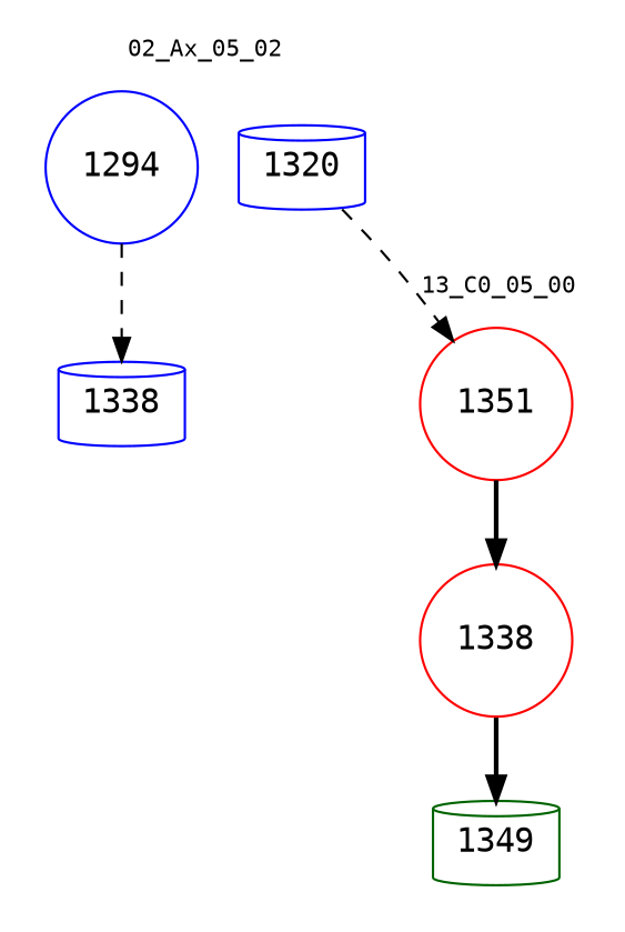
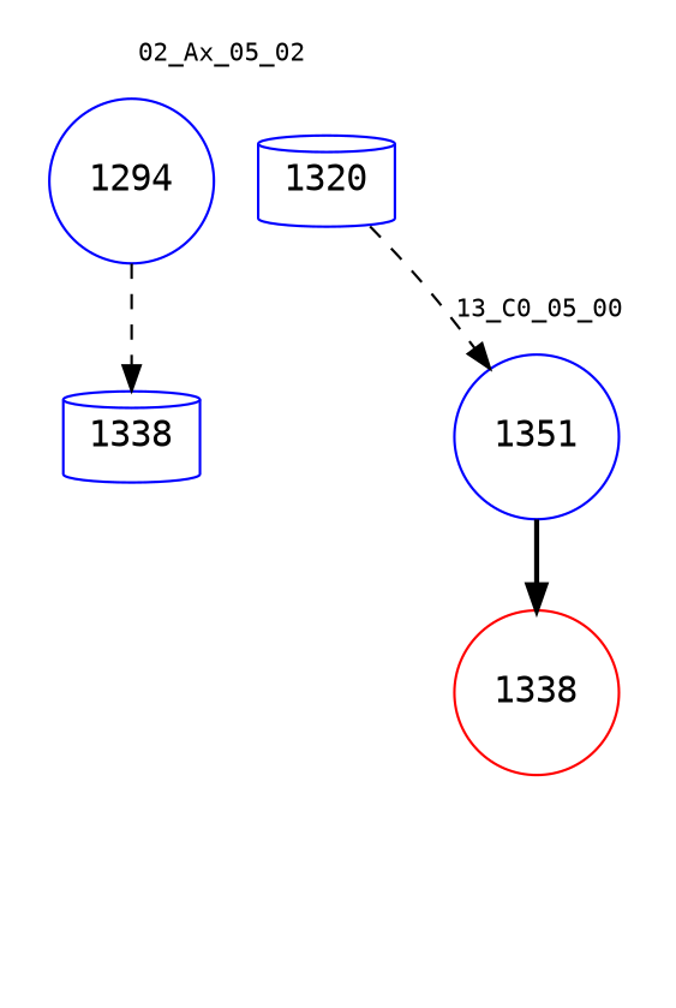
  digraph {
    fontname="DejaVu Sans Mono"
    node [color=blue fontname="DejaVu Sans Mono" shape=cylinder]
    edge [color=black fontname="DejaVu Sans Mono" style=dashed]
    n1 [label=1320]
    n2 [label=1294 shape=circle]
    n3 [label=1338]
-   n4 [color=red label=1351 shape=circle]
+   n4 [label=1351 shape=circle]
    n5 [color=red label=1338 shape=circle]
-   n6 [color=darkgreen label=1349]
    subgraph cluster_1 {
      color=white
      fontsize=10
      label="02_Ax_05_02"
      n1
      n2
      n3
    }
    subgraph cluster_2 {
      color=white
      fontsize=10
      label="13_C0_05_00"
      n4
      n5
-     n6
    }
    n1 -> n4
    n2 -> n3
    n4 -> n5 [style=bold]
-   n5 -> n6 [style=bold]
  }
